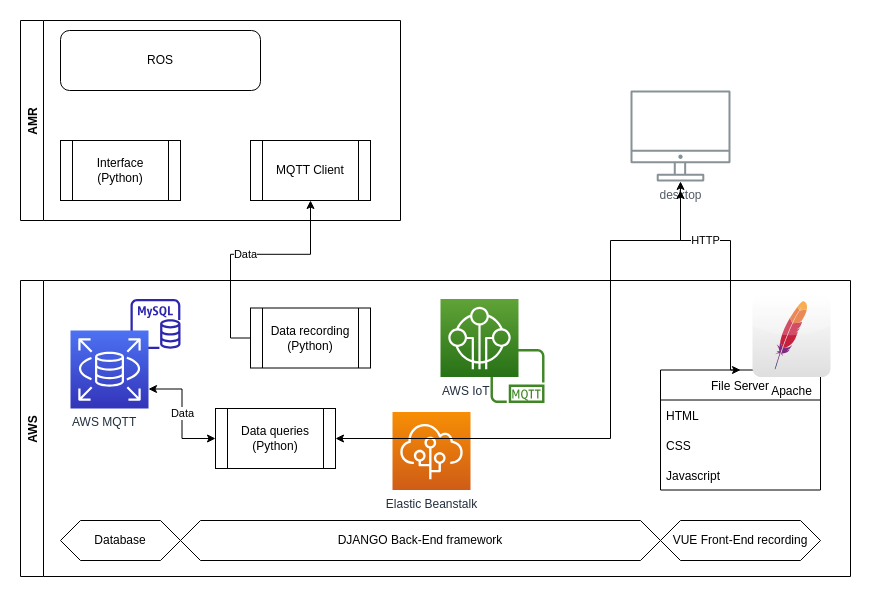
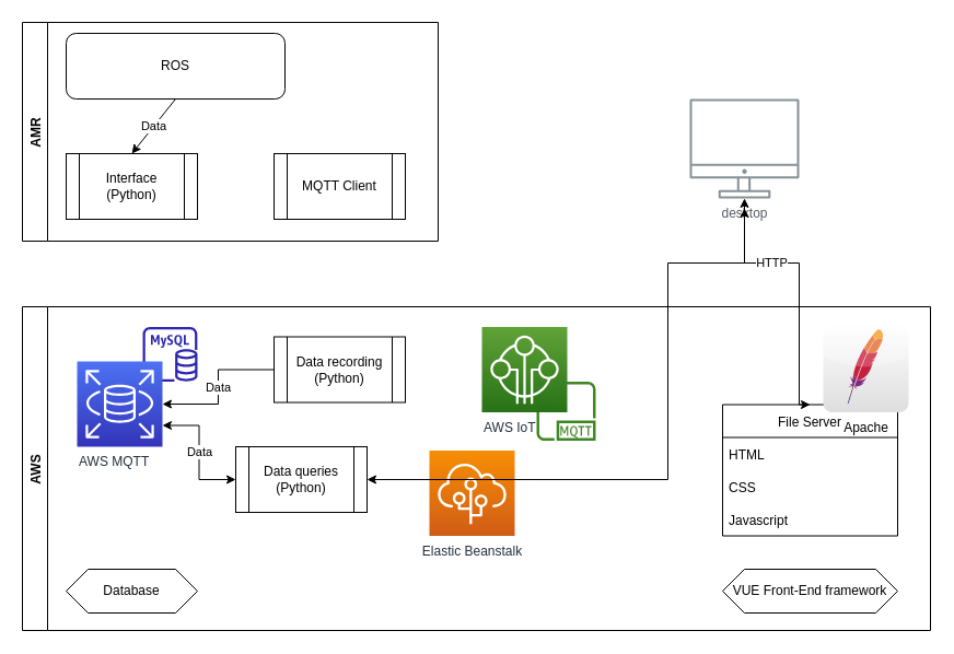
  <mxCell id="0" />
  <mxCell id="1" parent="0" />
  <mxCell id="2" value="AMR" style="swimlane;horizontal=0;" parent="1" vertex="1"><mxGeometry x="20" y="20" width="380" height="200" as="geometry" /></mxCell>
  <mxCell id="3" value="ROS" style="rounded=1;whiteSpace=wrap;html=1;" parent="2" vertex="1"><mxGeometry x="40" y="10" width="200" height="60" as="geometry" /></mxCell>
  <mxCell id="4" value="Interface (Python)" style="shape=process;whiteSpace=wrap;html=1;backgroundOutline=1;" parent="2" vertex="1"><mxGeometry x="40" y="120" width="120" height="60" as="geometry" /></mxCell>
+ <mxCell id="5" value="Data" style="endArrow=classic;html=1;rounded=0;exitX=0.5;exitY=1;exitDx=0;exitDy=0;entryX=0.5;entryY=0;entryDx=0;entryDy=0;" parent="2" source="3" target="4" edge="1"><mxGeometry width="50" height="50" relative="1" as="geometry"><mxPoint x="310" y="270" as="sourcePoint" /><mxPoint x="360" y="220" as="targetPoint" /></mxGeometry></mxCell>
  <mxCell id="6" value="MQTT Client" style="shape=process;whiteSpace=wrap;html=1;backgroundOutline=1;" parent="2" vertex="1"><mxGeometry x="230" y="120" width="120" height="60" as="geometry" /></mxCell>
  <mxCell id="7" value="AWS" style="swimlane;horizontal=0;" parent="1" vertex="1"><mxGeometry x="20" y="280" width="830" height="296" as="geometry" /></mxCell>
  <mxCell id="8" value="" style="sketch=0;outlineConnect=0;fontColor=#232F3E;gradientColor=none;fillColor=#2E27AD;strokeColor=none;dashed=0;verticalLabelPosition=bottom;verticalAlign=top;align=center;html=1;fontSize=12;fontStyle=0;aspect=fixed;pointerEvents=1;shape=mxgraph.aws4.rds_mysql_instance;" parent="7" vertex="1"><mxGeometry x="110" y="18.5" width="50" height="50" as="geometry" /></mxCell>
- <mxCell id="9" value="Data" style="edgeStyle=orthogonalEdgeStyle;rounded=0;orthogonalLoop=1;jettySize=auto;html=1;exitX=0;exitY=0.5;exitDx=0;exitDy=0;" parent="7" source="10" target="6" edge="1"><mxGeometry relative="1" as="geometry" /></mxCell>
+ <mxCell id="9" value="Data" style="edgeStyle=orthogonalEdgeStyle;rounded=0;orthogonalLoop=1;jettySize=auto;html=1;exitX=0;exitY=0.5;exitDx=0;exitDy=0;entryX=1;entryY=0.5;entryDx=0;entryDy=0;entryPerimeter=0;" parent="7" source="10" target="18" edge="1"><mxGeometry relative="1" as="geometry" /></mxCell>
  <mxCell id="10" value="Data recording (Python)" style="shape=process;whiteSpace=wrap;html=1;backgroundOutline=1;" parent="7" vertex="1"><mxGeometry x="230" y="27.5" width="120" height="60" as="geometry" /></mxCell>
  <mxCell id="11" value="File Server" style="swimlane;fontStyle=0;childLayout=stackLayout;horizontal=1;startSize=30;horizontalStack=0;resizeParent=1;resizeParentMax=0;resizeLast=0;collapsible=1;marginBottom=0;" parent="7" vertex="1"><mxGeometry x="640" y="89.5" width="160" height="120" as="geometry" /></mxCell>
  <mxCell id="12" value="HTML" style="text;strokeColor=none;fillColor=none;align=left;verticalAlign=middle;spacingLeft=4;spacingRight=4;overflow=hidden;points=[[0,0.5],[1,0.5]];portConstraint=eastwest;rotatable=0;" parent="11" vertex="1"><mxGeometry y="30" width="160" height="30" as="geometry" /></mxCell>
  <mxCell id="13" value="CSS" style="text;strokeColor=none;fillColor=none;align=left;verticalAlign=middle;spacingLeft=4;spacingRight=4;overflow=hidden;points=[[0,0.5],[1,0.5]];portConstraint=eastwest;rotatable=0;" parent="11" vertex="1"><mxGeometry y="60" width="160" height="30" as="geometry" /></mxCell>
  <mxCell id="14" value="Javascript" style="text;strokeColor=none;fillColor=none;align=left;verticalAlign=middle;spacingLeft=4;spacingRight=4;overflow=hidden;points=[[0,0.5],[1,0.5]];portConstraint=eastwest;rotatable=0;" parent="11" vertex="1"><mxGeometry y="90" width="160" height="30" as="geometry" /></mxCell>
- <mxCell id="15" value="VUE Front-End recording" style="shape=hexagon;perimeter=hexagonPerimeter2;whiteSpace=wrap;html=1;fixedSize=1;" parent="7" vertex="1"><mxGeometry x="640" y="240" width="160" height="40" as="geometry" /></mxCell>
- <mxCell id="16" value="DJANGO Back-End framework" style="shape=hexagon;perimeter=hexagonPerimeter2;whiteSpace=wrap;html=1;fixedSize=1;" parent="7" vertex="1"><mxGeometry x="160" y="240" width="480" height="40" as="geometry" /></mxCell>
+ <mxCell id="15" value="VUE Front-End framework" style="shape=hexagon;perimeter=hexagonPerimeter2;whiteSpace=wrap;html=1;fixedSize=1;" parent="7" vertex="1"><mxGeometry x="640" y="240" width="160" height="40" as="geometry" /></mxCell>
  <mxCell id="17" value="Database" style="shape=hexagon;perimeter=hexagonPerimeter2;whiteSpace=wrap;html=1;fixedSize=1;" vertex="1" parent="7"><mxGeometry x="40" y="240" width="120" height="40" as="geometry" /></mxCell>
  <mxCell id="18" value="AWS MQTT" style="sketch=0;points=[[0,0,0],[0.25,0,0],[0.5,0,0],[0.75,0,0],[1,0,0],[0,1,0],[0.25,1,0],[0.5,1,0],[0.75,1,0],[1,1,0],[0,0.25,0],[0,0.5,0],[0,0.75,0],[1,0.25,0],[1,0.5,0],[1,0.75,0]];outlineConnect=0;fontColor=#232F3E;gradientColor=#4D72F3;gradientDirection=north;fillColor=#3334B9;strokeColor=#ffffff;dashed=0;verticalLabelPosition=bottom;verticalAlign=top;align=left;html=1;fontSize=12;fontStyle=0;aspect=fixed;shape=mxgraph.aws4.resourceIcon;resIcon=mxgraph.aws4.rds;" parent="7" vertex="1"><mxGeometry x="50" y="50" width="78" height="78" as="geometry" /></mxCell>
  <mxCell id="19" value="Data queries (Python)" style="shape=process;whiteSpace=wrap;html=1;backgroundOutline=1;" vertex="1" parent="7"><mxGeometry x="195" y="128" width="120" height="60" as="geometry" /></mxCell>
  <mxCell id="20" value="Data" style="endArrow=classic;startArrow=classic;html=1;rounded=0;entryX=0;entryY=0.5;entryDx=0;entryDy=0;exitX=1;exitY=0.75;exitDx=0;exitDy=0;exitPerimeter=0;edgeStyle=orthogonalEdgeStyle;" edge="1" parent="7" source="18" target="19"><mxGeometry width="50" height="50" relative="1" as="geometry"><mxPoint x="110" y="210" as="sourcePoint" /><mxPoint x="160" y="160" as="targetPoint" /></mxGeometry></mxCell>
  <mxCell id="21" value="" style="sketch=0;outlineConnect=0;fontColor=#232F3E;gradientColor=none;fillColor=#3F8624;strokeColor=none;dashed=0;verticalLabelPosition=bottom;verticalAlign=top;align=center;html=1;fontSize=12;fontStyle=0;aspect=fixed;pointerEvents=1;shape=mxgraph.aws4.mqtt_protocol;" vertex="1" parent="7"><mxGeometry x="470" y="68.5" width="54" height="54" as="geometry" /></mxCell>
  <mxCell id="22" value="AWS IoT&amp;nbsp; &amp;nbsp;&amp;nbsp;" style="sketch=0;points=[[0,0,0],[0.25,0,0],[0.5,0,0],[0.75,0,0],[1,0,0],[0,1,0],[0.25,1,0],[0.5,1,0],[0.75,1,0],[1,1,0],[0,0.25,0],[0,0.5,0],[0,0.75,0],[1,0.25,0],[1,0.5,0],[1,0.75,0]];outlineConnect=0;fontColor=#232F3E;gradientColor=#60A337;gradientDirection=north;fillColor=#277116;strokeColor=#ffffff;dashed=0;verticalLabelPosition=bottom;verticalAlign=top;align=left;html=1;fontSize=12;fontStyle=0;aspect=fixed;shape=mxgraph.aws4.resourceIcon;resIcon=mxgraph.aws4.internet_of_things;" vertex="1" parent="7"><mxGeometry x="420" y="18.5" width="78" height="78" as="geometry" /></mxCell>
  <mxCell id="23" value="Apache" style="dashed=0;outlineConnect=0;html=1;align=center;labelPosition=center;verticalLabelPosition=bottom;verticalAlign=top;shape=mxgraph.webicons.apache;gradientColor=#DFDEDE" vertex="1" parent="7"><mxGeometry x="732" y="15" width="78" height="81.5" as="geometry" /></mxCell>
  <mxCell id="24" value="Elastic Beanstalk" style="sketch=0;points=[[0,0,0],[0.25,0,0],[0.5,0,0],[0.75,0,0],[1,0,0],[0,1,0],[0.25,1,0],[0.5,1,0],[0.75,1,0],[1,1,0],[0,0.25,0],[0,0.5,0],[0,0.75,0],[1,0.25,0],[1,0.5,0],[1,0.75,0]];outlineConnect=0;fontColor=#232F3E;gradientColor=#F78E04;gradientDirection=north;fillColor=#D05C17;strokeColor=#ffffff;dashed=0;verticalLabelPosition=bottom;verticalAlign=top;align=center;html=1;fontSize=12;fontStyle=0;aspect=fixed;shape=mxgraph.aws4.resourceIcon;resIcon=mxgraph.aws4.elastic_beanstalk;" parent="7" vertex="1"><mxGeometry x="372" y="131.5" width="78" height="78" as="geometry" /></mxCell>
  <mxCell id="25" value="desktop" style="sketch=0;outlineConnect=0;gradientColor=none;fontColor=#545B64;strokeColor=none;fillColor=#879196;dashed=0;verticalLabelPosition=bottom;verticalAlign=top;align=center;html=1;fontSize=12;fontStyle=0;aspect=fixed;shape=mxgraph.aws4.illustration_desktop;pointerEvents=1" parent="1" vertex="1"><mxGeometry x="630" y="90" width="100" height="91" as="geometry" /></mxCell>
  <mxCell id="26" style="edgeStyle=orthogonalEdgeStyle;rounded=0;orthogonalLoop=1;jettySize=auto;html=1;exitX=0.5;exitY=0;exitDx=0;exitDy=0;startArrow=classic;startFill=1;" parent="1" source="11" target="25" edge="1"><mxGeometry relative="1" as="geometry"><Array as="points"><mxPoint x="730" y="240" /><mxPoint x="680" y="240" /></Array></mxGeometry></mxCell>
  <mxCell id="27" value="HTTP" style="edgeLabel;html=1;align=center;verticalAlign=middle;resizable=0;points=[];" parent="26" vertex="1" connectable="0"><mxGeometry x="0.324" y="-1" relative="1" as="geometry"><mxPoint as="offset" /></mxGeometry></mxCell>
  <mxCell id="28" value="" style="endArrow=classic;startArrow=classic;html=1;rounded=0;exitX=1;exitY=0.5;exitDx=0;exitDy=0;edgeStyle=orthogonalEdgeStyle;" edge="1" parent="1" source="19"><mxGeometry x="-0.117" width="50" height="50" relative="1" as="geometry"><mxPoint x="188" y="708.5" as="sourcePoint" /><mxPoint x="680" y="190" as="targetPoint" /><Array as="points"><mxPoint x="610" y="438" /><mxPoint x="610" y="240" /><mxPoint x="680" y="240" /></Array><mxPoint as="offset" /></mxGeometry></mxCell>
